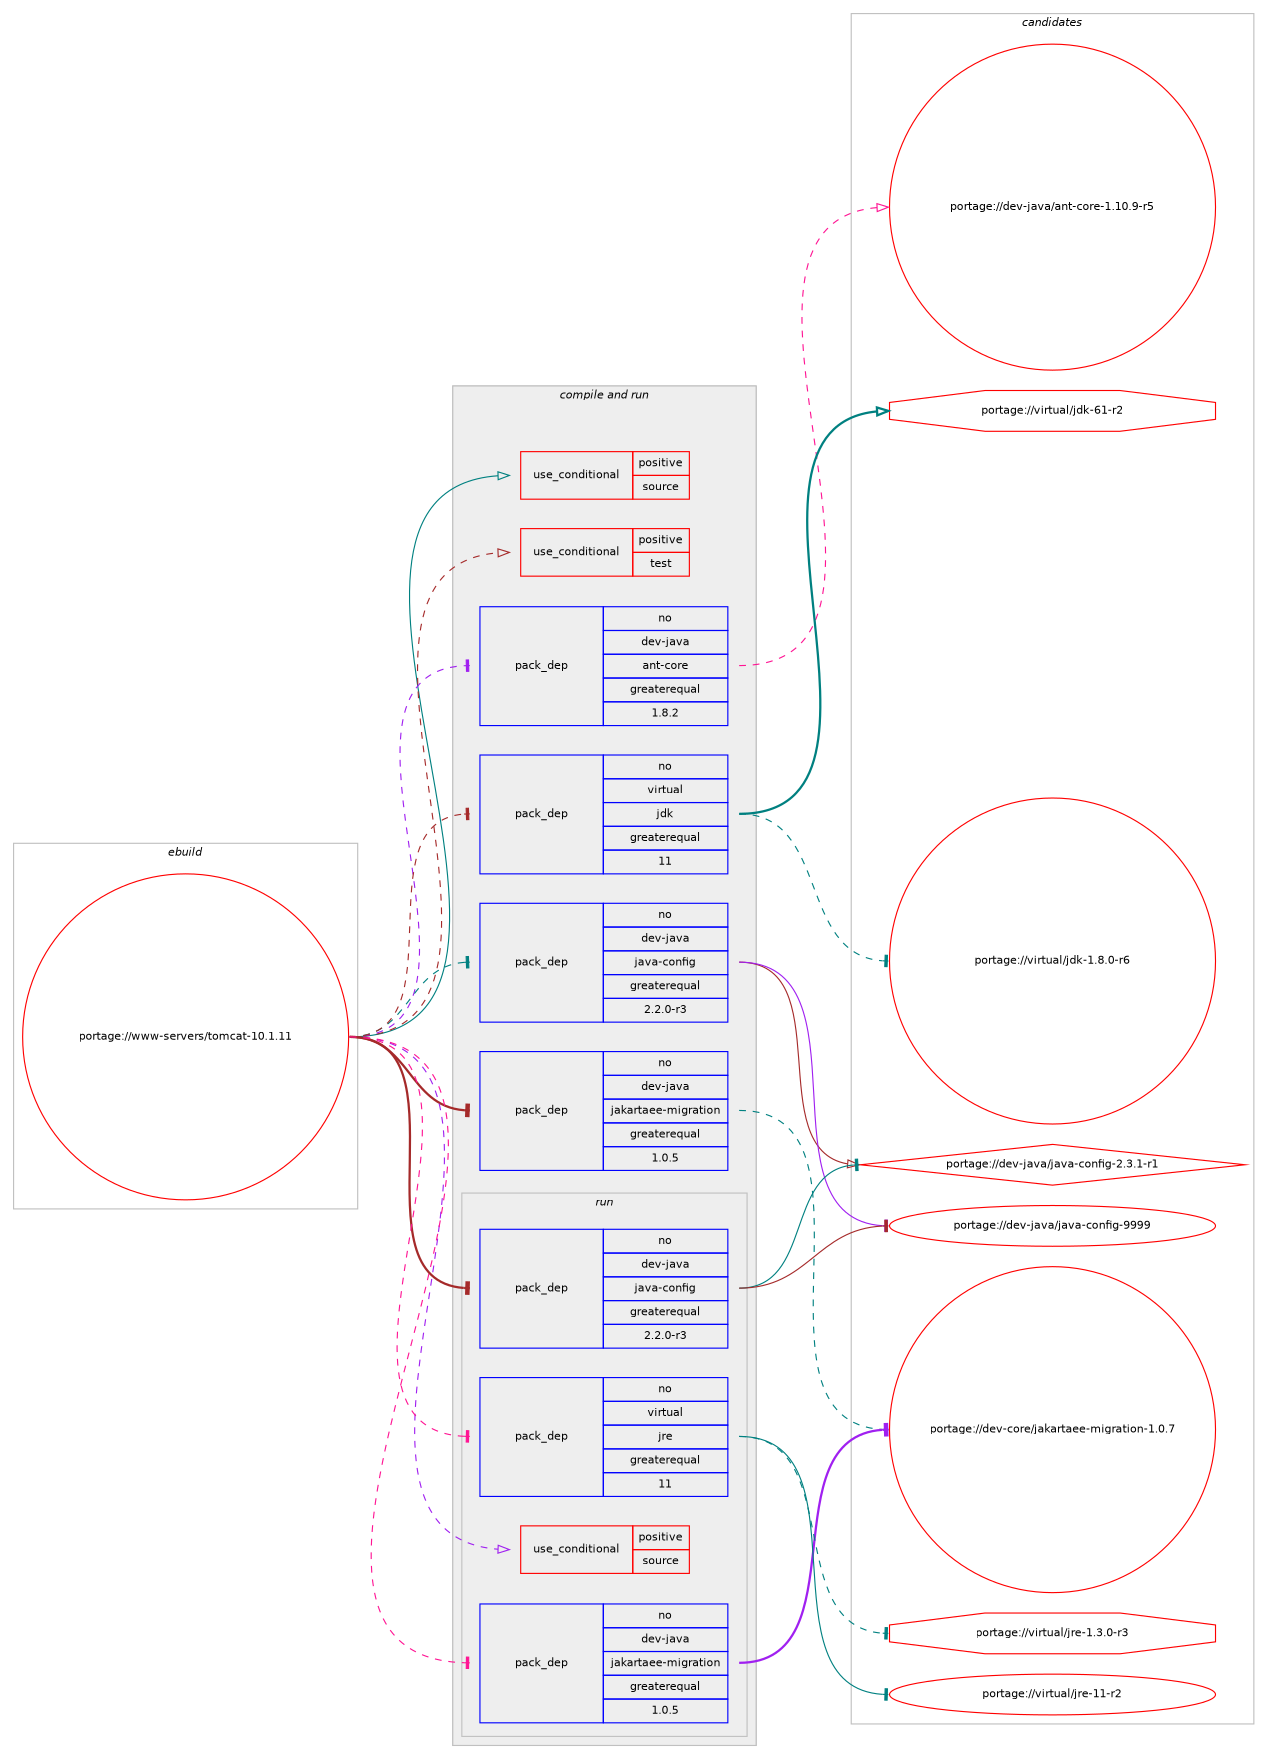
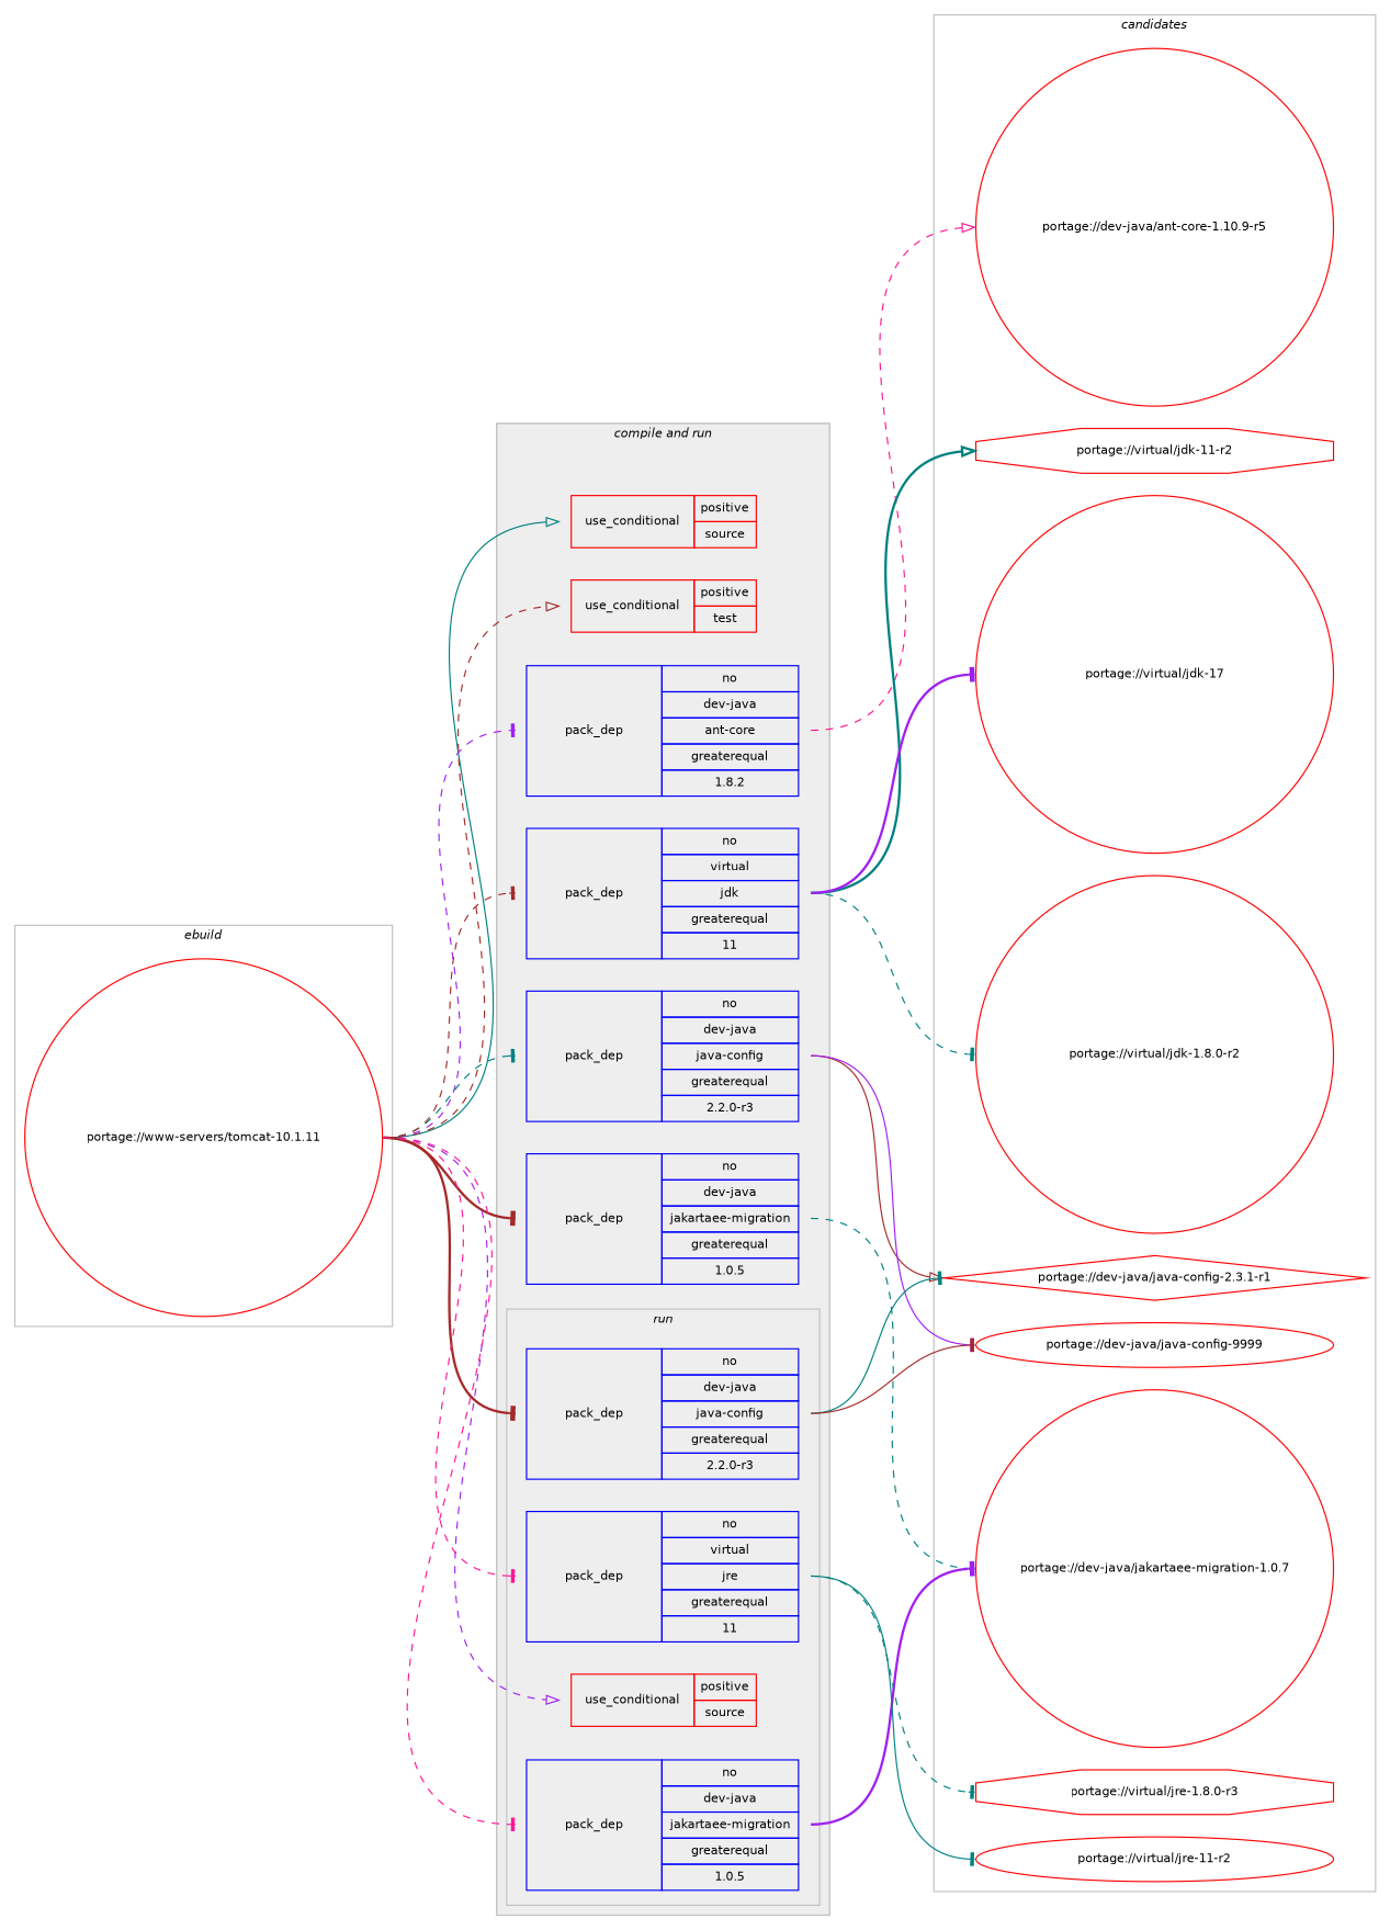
  digraph {
    compound=true
    concentrate=true
    fontname=Helvetica
    fontsize=10
    newrank=true
    rankdir=LR
    ranksep=1.5
    node [color=red fontname=Helvetica fontsize=10 shape=none]
    edge [arrowhead=tee color=teal headport=w style=dashed tailport=e weight=100]
    n1 [label="portage://www-servers/tomcat-10.1.11" shape=circle width=4]
    n2 [label=<<TABLE BORDER="0" CELLBORDER="1" CELLSPACING="0" CELLPADDING="4"><TR><TD ROWSPAN="3" CELLPADDING="10">use_conditional</TD></TR><TR><TD>positive</TD></TR><TR><TD>source</TD></TR></TABLE>>]
    n3 [label=<<TABLE BORDER="0" CELLBORDER="1" CELLSPACING="0" CELLPADDING="4"><TR><TD ROWSPAN="3" CELLPADDING="10">use_conditional</TD></TR><TR><TD>positive</TD></TR><TR><TD>test</TD></TR></TABLE>>]
    n4 [color=blue label=<<TABLE BORDER="0" CELLBORDER="1" CELLSPACING="0" CELLPADDING="4" WIDTH="220"><TR><TD ROWSPAN="6" CELLPADDING="30">pack_dep</TD></TR><TR><TD WIDTH="110">no</TD></TR><TR><TD>dev-java</TD></TR><TR><TD>ant-core</TD></TR><TR><TD>greaterequal</TD></TR><TR><TD>1.8.2</TD></TR></TABLE>>]
    n5 [color=blue label=<<TABLE BORDER="0" CELLBORDER="1" CELLSPACING="0" CELLPADDING="4" WIDTH="220"><TR><TD ROWSPAN="6" CELLPADDING="30">pack_dep</TD></TR><TR><TD WIDTH="110">no</TD></TR><TR><TD>dev-java</TD></TR><TR><TD>jakartaee-migration</TD></TR><TR><TD>greaterequal</TD></TR><TR><TD>1.0.5</TD></TR></TABLE>>]
    n6 [color=blue label=<<TABLE BORDER="0" CELLBORDER="1" CELLSPACING="0" CELLPADDING="4" WIDTH="220"><TR><TD ROWSPAN="6" CELLPADDING="30">pack_dep</TD></TR><TR><TD WIDTH="110">no</TD></TR><TR><TD>dev-java</TD></TR><TR><TD>java-config</TD></TR><TR><TD>greaterequal</TD></TR><TR><TD>2.2.0-r3</TD></TR></TABLE>>]
    n7 [color=blue label=<<TABLE BORDER="0" CELLBORDER="1" CELLSPACING="0" CELLPADDING="4" WIDTH="220"><TR><TD ROWSPAN="6" CELLPADDING="30">pack_dep</TD></TR><TR><TD WIDTH="110">no</TD></TR><TR><TD>virtual</TD></TR><TR><TD>jdk</TD></TR><TR><TD>greaterequal</TD></TR><TR><TD>11</TD></TR></TABLE>>]
    n8 [label=<<TABLE BORDER="0" CELLBORDER="1" CELLSPACING="0" CELLPADDING="4"><TR><TD ROWSPAN="3" CELLPADDING="10">use_conditional</TD></TR><TR><TD>positive</TD></TR><TR><TD>source</TD></TR></TABLE>>]
    n9 [color=blue label=<<TABLE BORDER="0" CELLBORDER="1" CELLSPACING="0" CELLPADDING="4" WIDTH="220"><TR><TD ROWSPAN="6" CELLPADDING="30">pack_dep</TD></TR><TR><TD WIDTH="110">no</TD></TR><TR><TD>dev-java</TD></TR><TR><TD>jakartaee-migration</TD></TR><TR><TD>greaterequal</TD></TR><TR><TD>1.0.5</TD></TR></TABLE>>]
    n10 [color=blue label=<<TABLE BORDER="0" CELLBORDER="1" CELLSPACING="0" CELLPADDING="4" WIDTH="220"><TR><TD ROWSPAN="6" CELLPADDING="30">pack_dep</TD></TR><TR><TD WIDTH="110">no</TD></TR><TR><TD>dev-java</TD></TR><TR><TD>java-config</TD></TR><TR><TD>greaterequal</TD></TR><TR><TD>2.2.0-r3</TD></TR></TABLE>>]
    n11 [color=blue label=<<TABLE BORDER="0" CELLBORDER="1" CELLSPACING="0" CELLPADDING="4" WIDTH="220"><TR><TD ROWSPAN="6" CELLPADDING="30">pack_dep</TD></TR><TR><TD WIDTH="110">no</TD></TR><TR><TD>virtual</TD></TR><TR><TD>jre</TD></TR><TR><TD>greaterequal</TD></TR><TR><TD>11</TD></TR></TABLE>>]
    n12 [label="portage://dev-java/ant-core-1.10.9-r5" shape=circle width=4]
-   n13 [label="portage://dev-core/jakartaee-migration-1.0.7" shape=circle width=4]
+   n13 [label="portage://dev-java/jakartaee-migration-1.0.7" shape=circle width=4]
    n14 [label="portage://dev-java/java-config-2.3.1-r1" shape=diamond width=4]
    n15 [label="portage://dev-java/java-config-9999" shape=ellipse width=4]
-   n16 [label="portage://virtual/jdk-1.8.0-r6" shape=circle width=4]
-   n17 [label="portage://virtual/jdk-61-r2" shape=octagon width=4]
-   n19 [label="portage://virtual/jre-1.3.0-r3" shape=octagon width=4]
+   n16 [label="portage://virtual/jdk-1.8.0-r2" shape=circle width=4]
+   n17 [label="portage://virtual/jdk-11-r2" shape=octagon width=4]
+   n18 [label="portage://virtual/jdk-17" shape=circle width=4]
+   n19 [label="portage://virtual/jre-1.8.0-r3" shape=octagon width=4]
    n20 [label="portage://virtual/jre-11-r2" shape=ellipse width=4]
    subgraph cluster_1 {
      color=gray
      label=<<i>ebuild</i>>
      rank=same
      n1
    }
    subgraph cluster_2 {
      color=gray
      label=<<i>dependencies</i>>
      subgraph cluster_3 {
        color=gray
        fillcolor="#eeeeee"
        label=<<i>compile</i>>
        style=filled
        subgraph sub_4 {
          color=gray
          fillcolor="#eeeeee"
          label=<<i>compile</i>>
          style=filled
          n2
        }
        subgraph sub_5 {
          color=gray
          fillcolor="#eeeeee"
          label=<<i>compile</i>>
          style=filled
          n3
        }
        subgraph sub_6 {
          color=gray
          fillcolor="#eeeeee"
          label=<<i>compile</i>>
          style=filled
          n4
        }
        subgraph sub_7 {
          color=gray
          fillcolor="#eeeeee"
          label=<<i>compile</i>>
          style=filled
          n5
        }
        subgraph sub_8 {
          color=gray
          fillcolor="#eeeeee"
          label=<<i>compile</i>>
          style=filled
          n6
        }
        subgraph sub_9 {
          color=gray
          fillcolor="#eeeeee"
          label=<<i>compile</i>>
          style=filled
          n7
        }
      }
      subgraph cluster_10 {
        color=gray
        fillcolor="#eeeeee"
        label=<<i>compile and run</i>>
        style=filled
      }
      subgraph cluster_11 {
        color=gray
        fillcolor="#eeeeee"
        label=<<i>run</i>>
        style=filled
        subgraph sub_12 {
          color=gray
          fillcolor="#eeeeee"
          label=<<i>run</i>>
          style=filled
          n8
        }
        subgraph sub_13 {
          color=gray
          fillcolor="#eeeeee"
          label=<<i>run</i>>
          style=filled
          n9
        }
        subgraph sub_14 {
          color=gray
          fillcolor="#eeeeee"
          label=<<i>run</i>>
          style=filled
          n10
        }
        subgraph sub_15 {
          color=gray
          fillcolor="#eeeeee"
          label=<<i>run</i>>
          style=filled
          n11
        }
      }
    }
    subgraph cluster_16 {
      color=gray
      label=<<i>candidates</i>>
      rank=same
      subgraph sub_17 {
        color=black
        label=<<i>candidates</i>>
        nodesep=1
        rank=same
        n12
      }
      subgraph sub_18 {
        color=black
        label=<<i>candidates</i>>
        nodesep=1
        rank=same
        n13
      }
      subgraph sub_19 {
        color=black
        label=<<i>candidates</i>>
        nodesep=1
        rank=same
        n14
        n15
      }
      subgraph sub_20 {
        color=black
        label=<<i>candidates</i>>
        nodesep=1
        rank=same
        n16
        n17
+       n18
      }
      subgraph sub_21 {
        color=black
        label=<<i>candidates</i>>
        nodesep=1
        rank=same
        n13
      }
      subgraph sub_22 {
        color=black
        label=<<i>candidates</i>>
        nodesep=1
        rank=same
        n14
        n15
      }
      subgraph sub_23 {
        color=black
        label=<<i>candidates</i>>
        nodesep=1
        rank=same
        n19
        n20
      }
    }
    n1 -> n2 [arrowhead=onormal style=solid weight=20]
    n1 -> n3 [arrowhead=onormal color=brown weight=20]
    n1 -> n4 [color=purple weight=20]
    n1 -> n5 [color=brown style=bold weight=20]
    n1 -> n6 [weight=20]
    n1 -> n7 [color=brown weight=20]
    n1 -> n8 [arrowhead=onormal color=purple weight=20]
    n1 -> n9 [color=deeppink weight=20]
    n1 -> n10 [color=brown style=bold weight=20]
    n1 -> n11 [color=deeppink weight=20]
    n4 -> n12 [arrowhead=onormal color=deeppink]
    n5 -> n13
    n6 -> n14 [arrowhead=onormal color=brown style=solid]
    n6 -> n15 [color=purple style=solid]
    n7 -> n16
    n7 -> n17 [arrowhead=onormal style=bold]
+   n7 -> n18 [color=purple style=bold]
    n9 -> n13 [color=purple style=bold]
    n10 -> n14 [style=solid]
    n10 -> n15 [color=brown style=solid]
    n11 -> n19
    n11 -> n20 [style=solid]
  }
